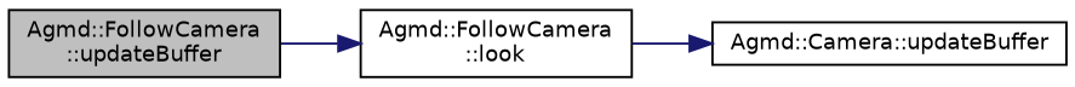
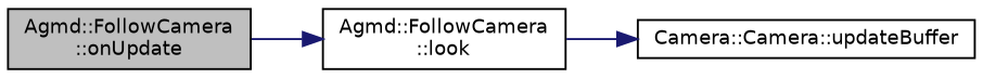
  digraph {
    rankdir=LR
    node [color=black fillcolor=white fontname=Helvetica fontsize=10 shape=record style=filled]
    edge [color=midnightblue fontname=Helvetica fontsize=10 labelfontname=Helvetica labelfontsize=10 style=solid]
-   n1 [fillcolor=grey75 fontcolor=black height=0.2 label="Agmd::FollowCamera\l::updateBuffer" width=0.4]
+   n1 [fillcolor=grey75 fontcolor=black height=0.2 label="Agmd::FollowCamera\l::onUpdate" width=0.4]
    n2 [height=0.2 label="Agmd::FollowCamera\l::look" width=0.4]
-   n3 [height=0.2 label="Agmd::Camera::updateBuffer" width=0.4]
+   n3 [height=0.2 label="Camera::Camera::updateBuffer" width=0.4]
    n1 -> n2
    n2 -> n3
  }
